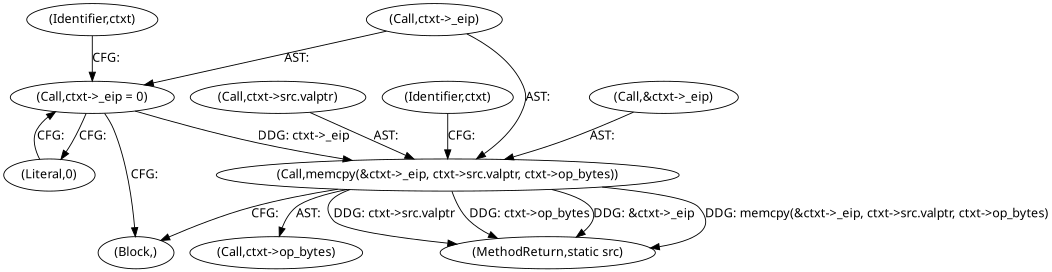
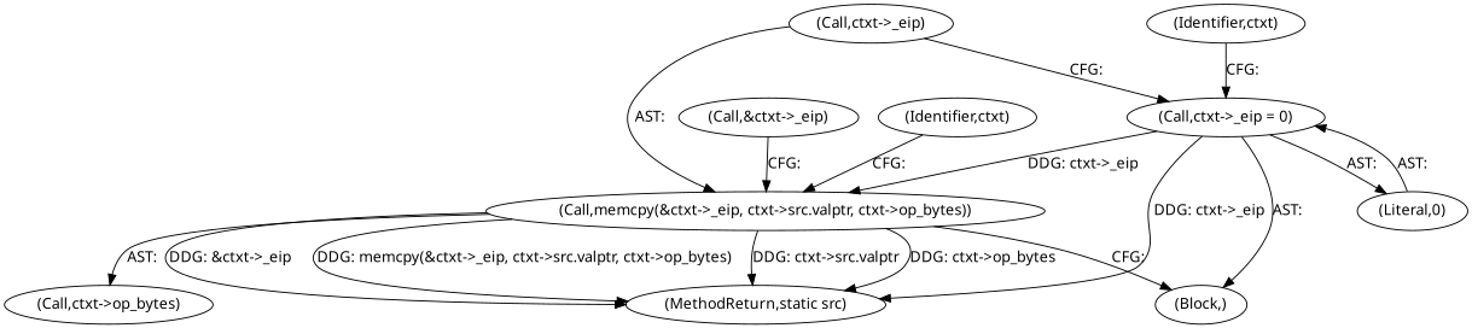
  digraph {
    fontname="Noto Sans"
    node [fontname="Noto Sans"]
    edge [fontname="Noto Sans"]
    n1 [label="(Call,memcpy(&ctxt->_eip, ctxt->src.valptr, ctxt->op_bytes))"]
    n2 [label="(Block,)"]
    n3 [label="(Call,ctxt->op_bytes)"]
    n4 [label="(MethodReturn,static src)"]
    n5 [label="(Call,ctxt->_eip = 0)"]
    n6 [label="(Literal,0)"]
    n7 [label="(Call,&ctxt->_eip)"]
    n8 [label="(Call,ctxt->_eip)"]
-   n9 [label="(Call,ctxt->src.valptr)"]
    n10 [label="(Identifier,ctxt)"]
    n11 [label="(Identifier,ctxt)"]
    n1 -> n2 [label="CFG: "]
    n1 -> n3 [label="AST: "]
    n1 -> n4 [label="DDG: ctxt->op_bytes"]
    n1 -> n4 [label="DDG: &ctxt->_eip"]
    n1 -> n4 [label="DDG: memcpy(&ctxt->_eip, ctxt->src.valptr, ctxt->op_bytes)"]
    n1 -> n4 [label="DDG: ctxt->src.valptr"]
    n5 -> n1 [label="DDG: ctxt->_eip"]
-   n5 -> n2 [label="CFG: "]
-   n5 -> n6 [label="CFG: "]
-   n6 -> n5 [label="CFG: "]
-   n7 -> n1 [label="AST: "]
+   n5 -> n2 [label="AST: "]
+   n5 -> n4 [label="DDG: ctxt->_eip"]
+   n5 -> n6 [label="AST: "]
+   n6 -> n5 [label="AST: "]
+   n7 -> n1 [label="CFG: "]
    n8 -> n1 [label="AST: "]
-   n8 -> n5 [label="AST: "]
-   n9 -> n1 [label="AST: "]
+   n8 -> n5 [label="CFG: "]
    n10 -> n5 [label="CFG: "]
    n11 -> n1 [label="CFG: "]
  }
